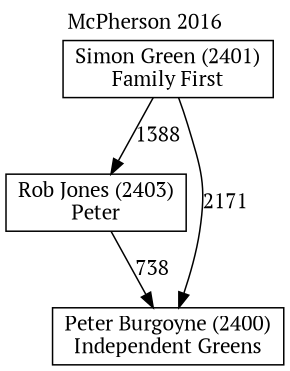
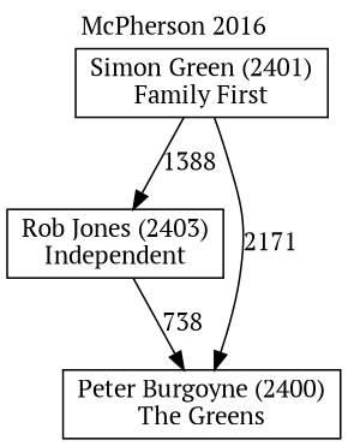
  digraph {
    fontname="PT Serif"
    label="McPherson 2016"
    labelloc=t
    mclimit=10
    node [fontname="PT Serif" shape=box]
    edge [fontname="PT Serif"]
-   n1 [label="Rob Jones (2403)\nPeter"]
-   n2 [label="Peter Burgoyne (2400)\nIndependent Greens"]
+   n1 [label="Rob Jones (2403)\nIndependent"]
+   n2 [label="Peter Burgoyne (2400)\nThe Greens"]
    n3 [label="Simon Green (2401)\nFamily First"]
    n1 -> n2 [label=738]
    n3 -> n1 [label=1388]
    n3 -> n2 [label=2171]
  }
